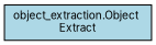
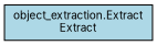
  digraph {
    rankdir=TB
    fontname=Inter
-   n1 [color=black fillcolor=lightblue fontname=Inter fontsize=10 height=0.2 label="object_extraction.Object\lExtract" shape=record style=filled width=0.4]
+   n1 [color=black fillcolor=lightblue fontname=Inter fontsize=10 height=0.2 label="object_extraction.Extract\lExtract" shape=record style=filled width=0.4]
  }
